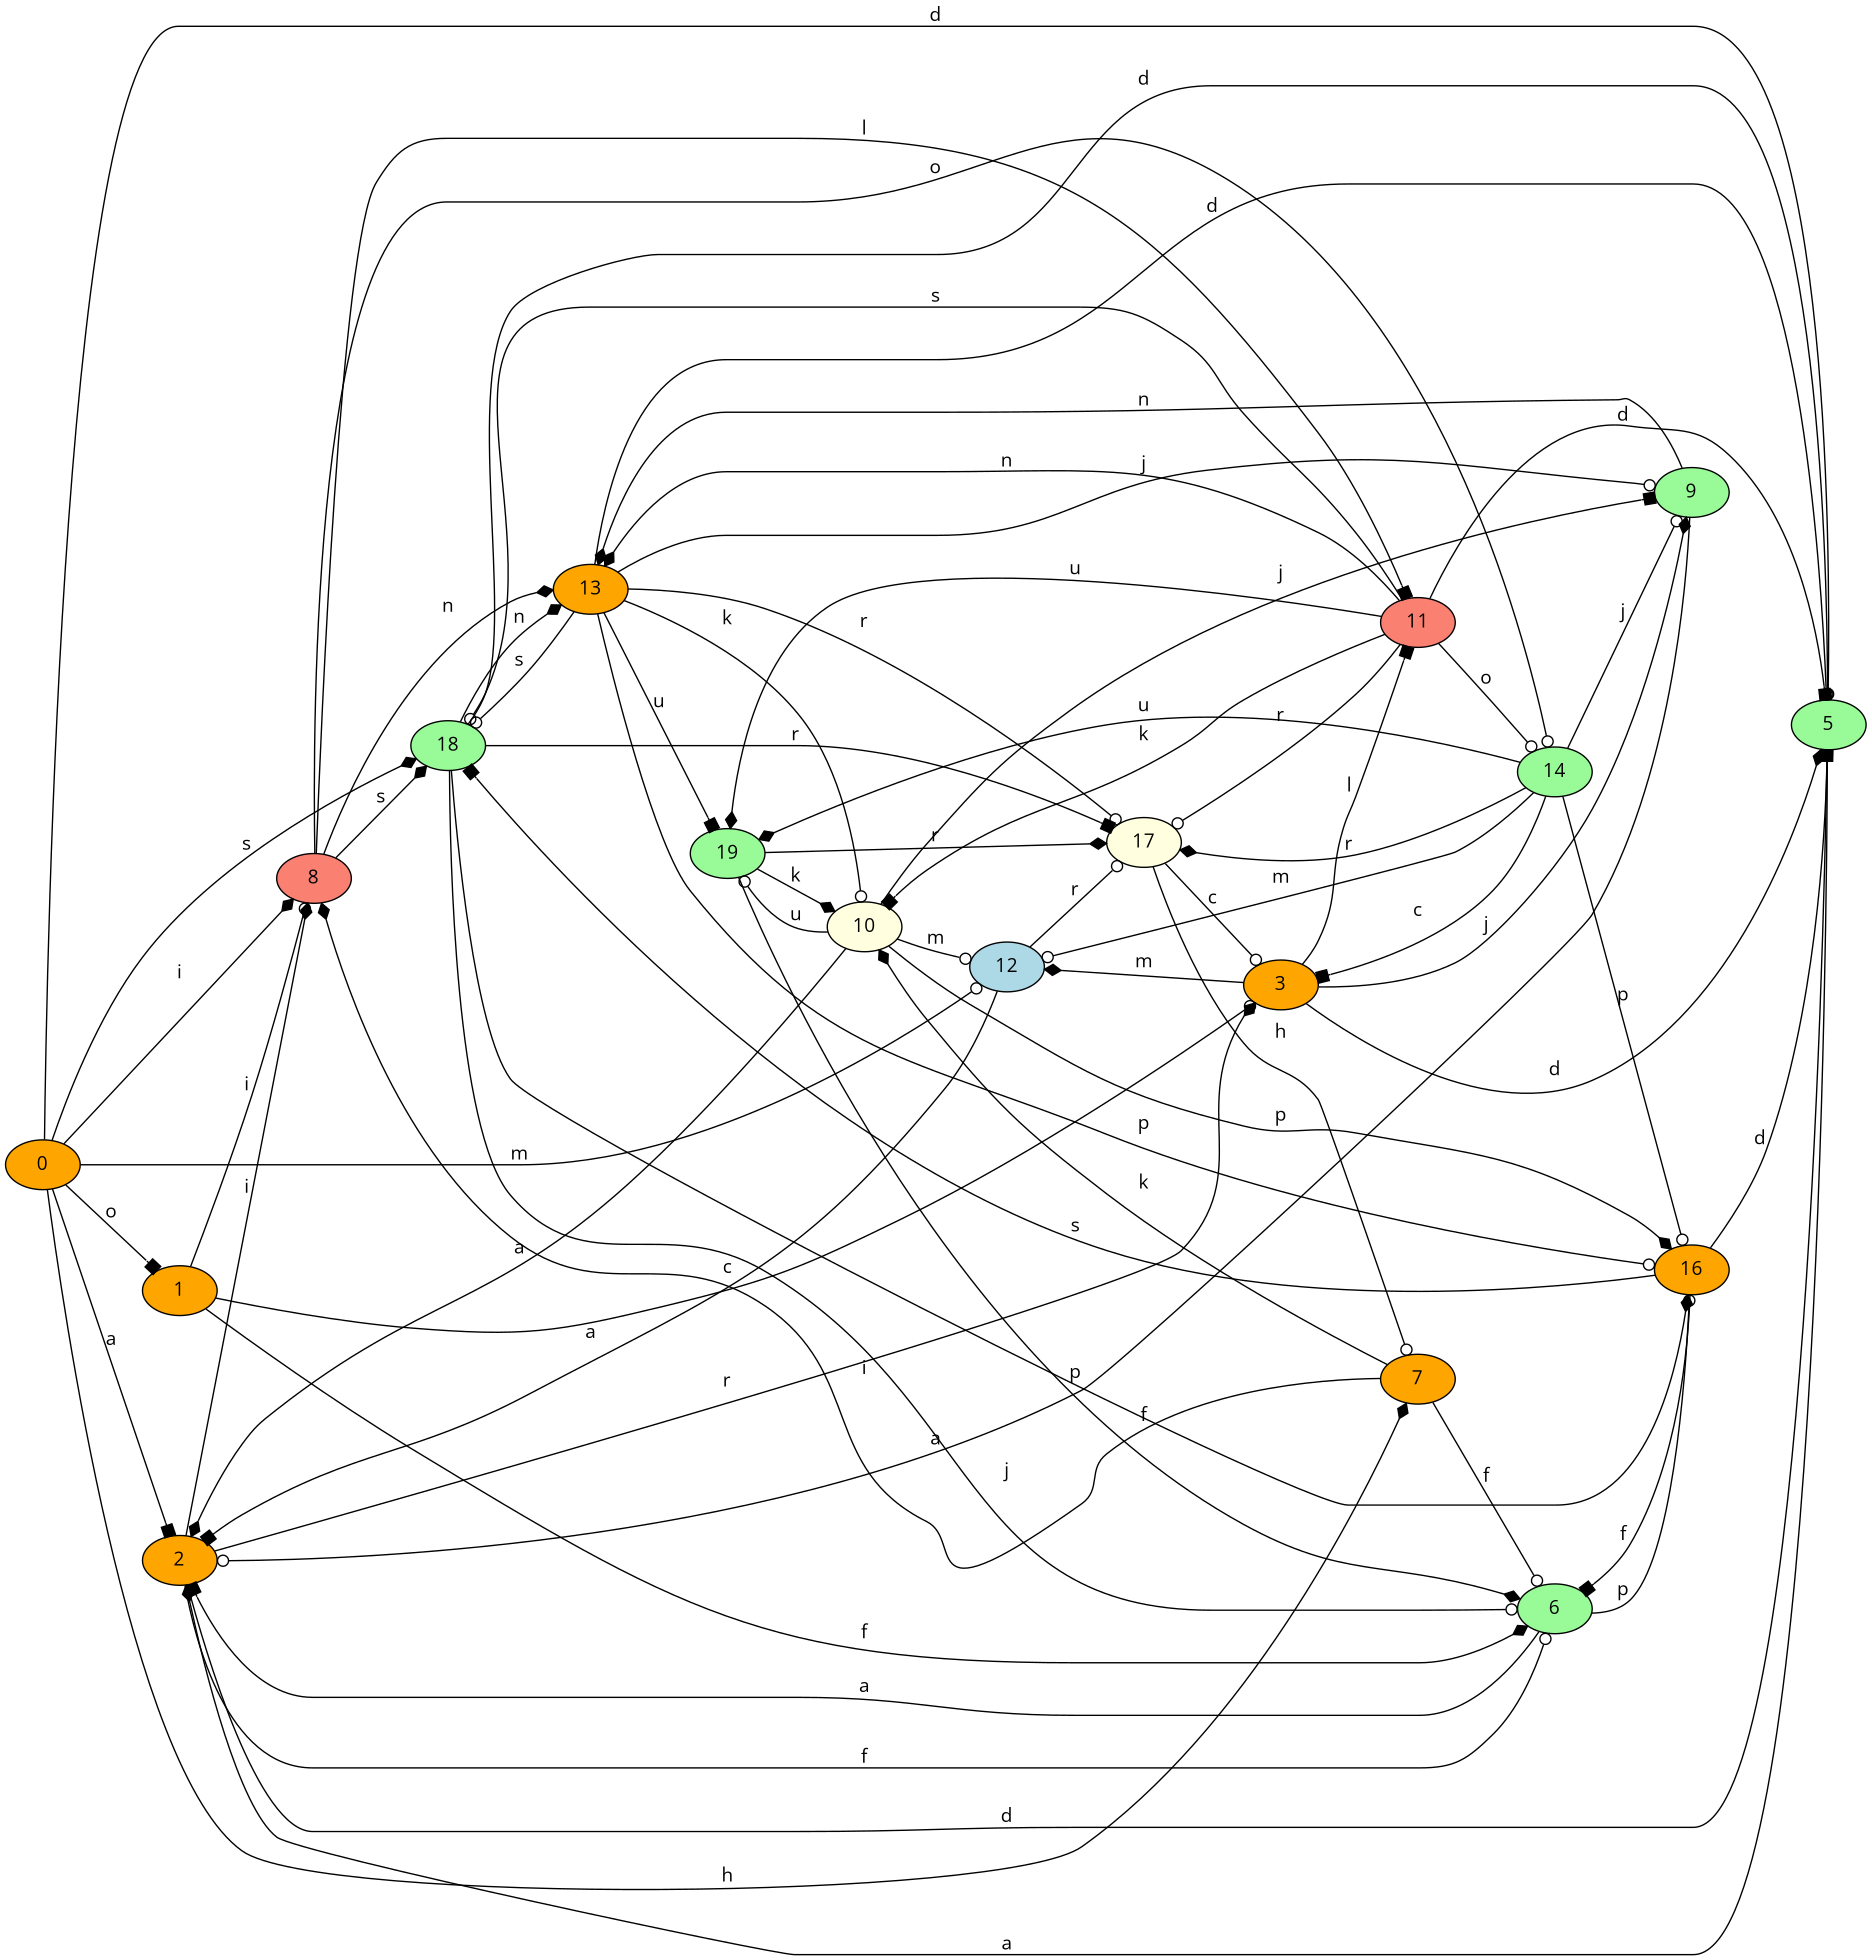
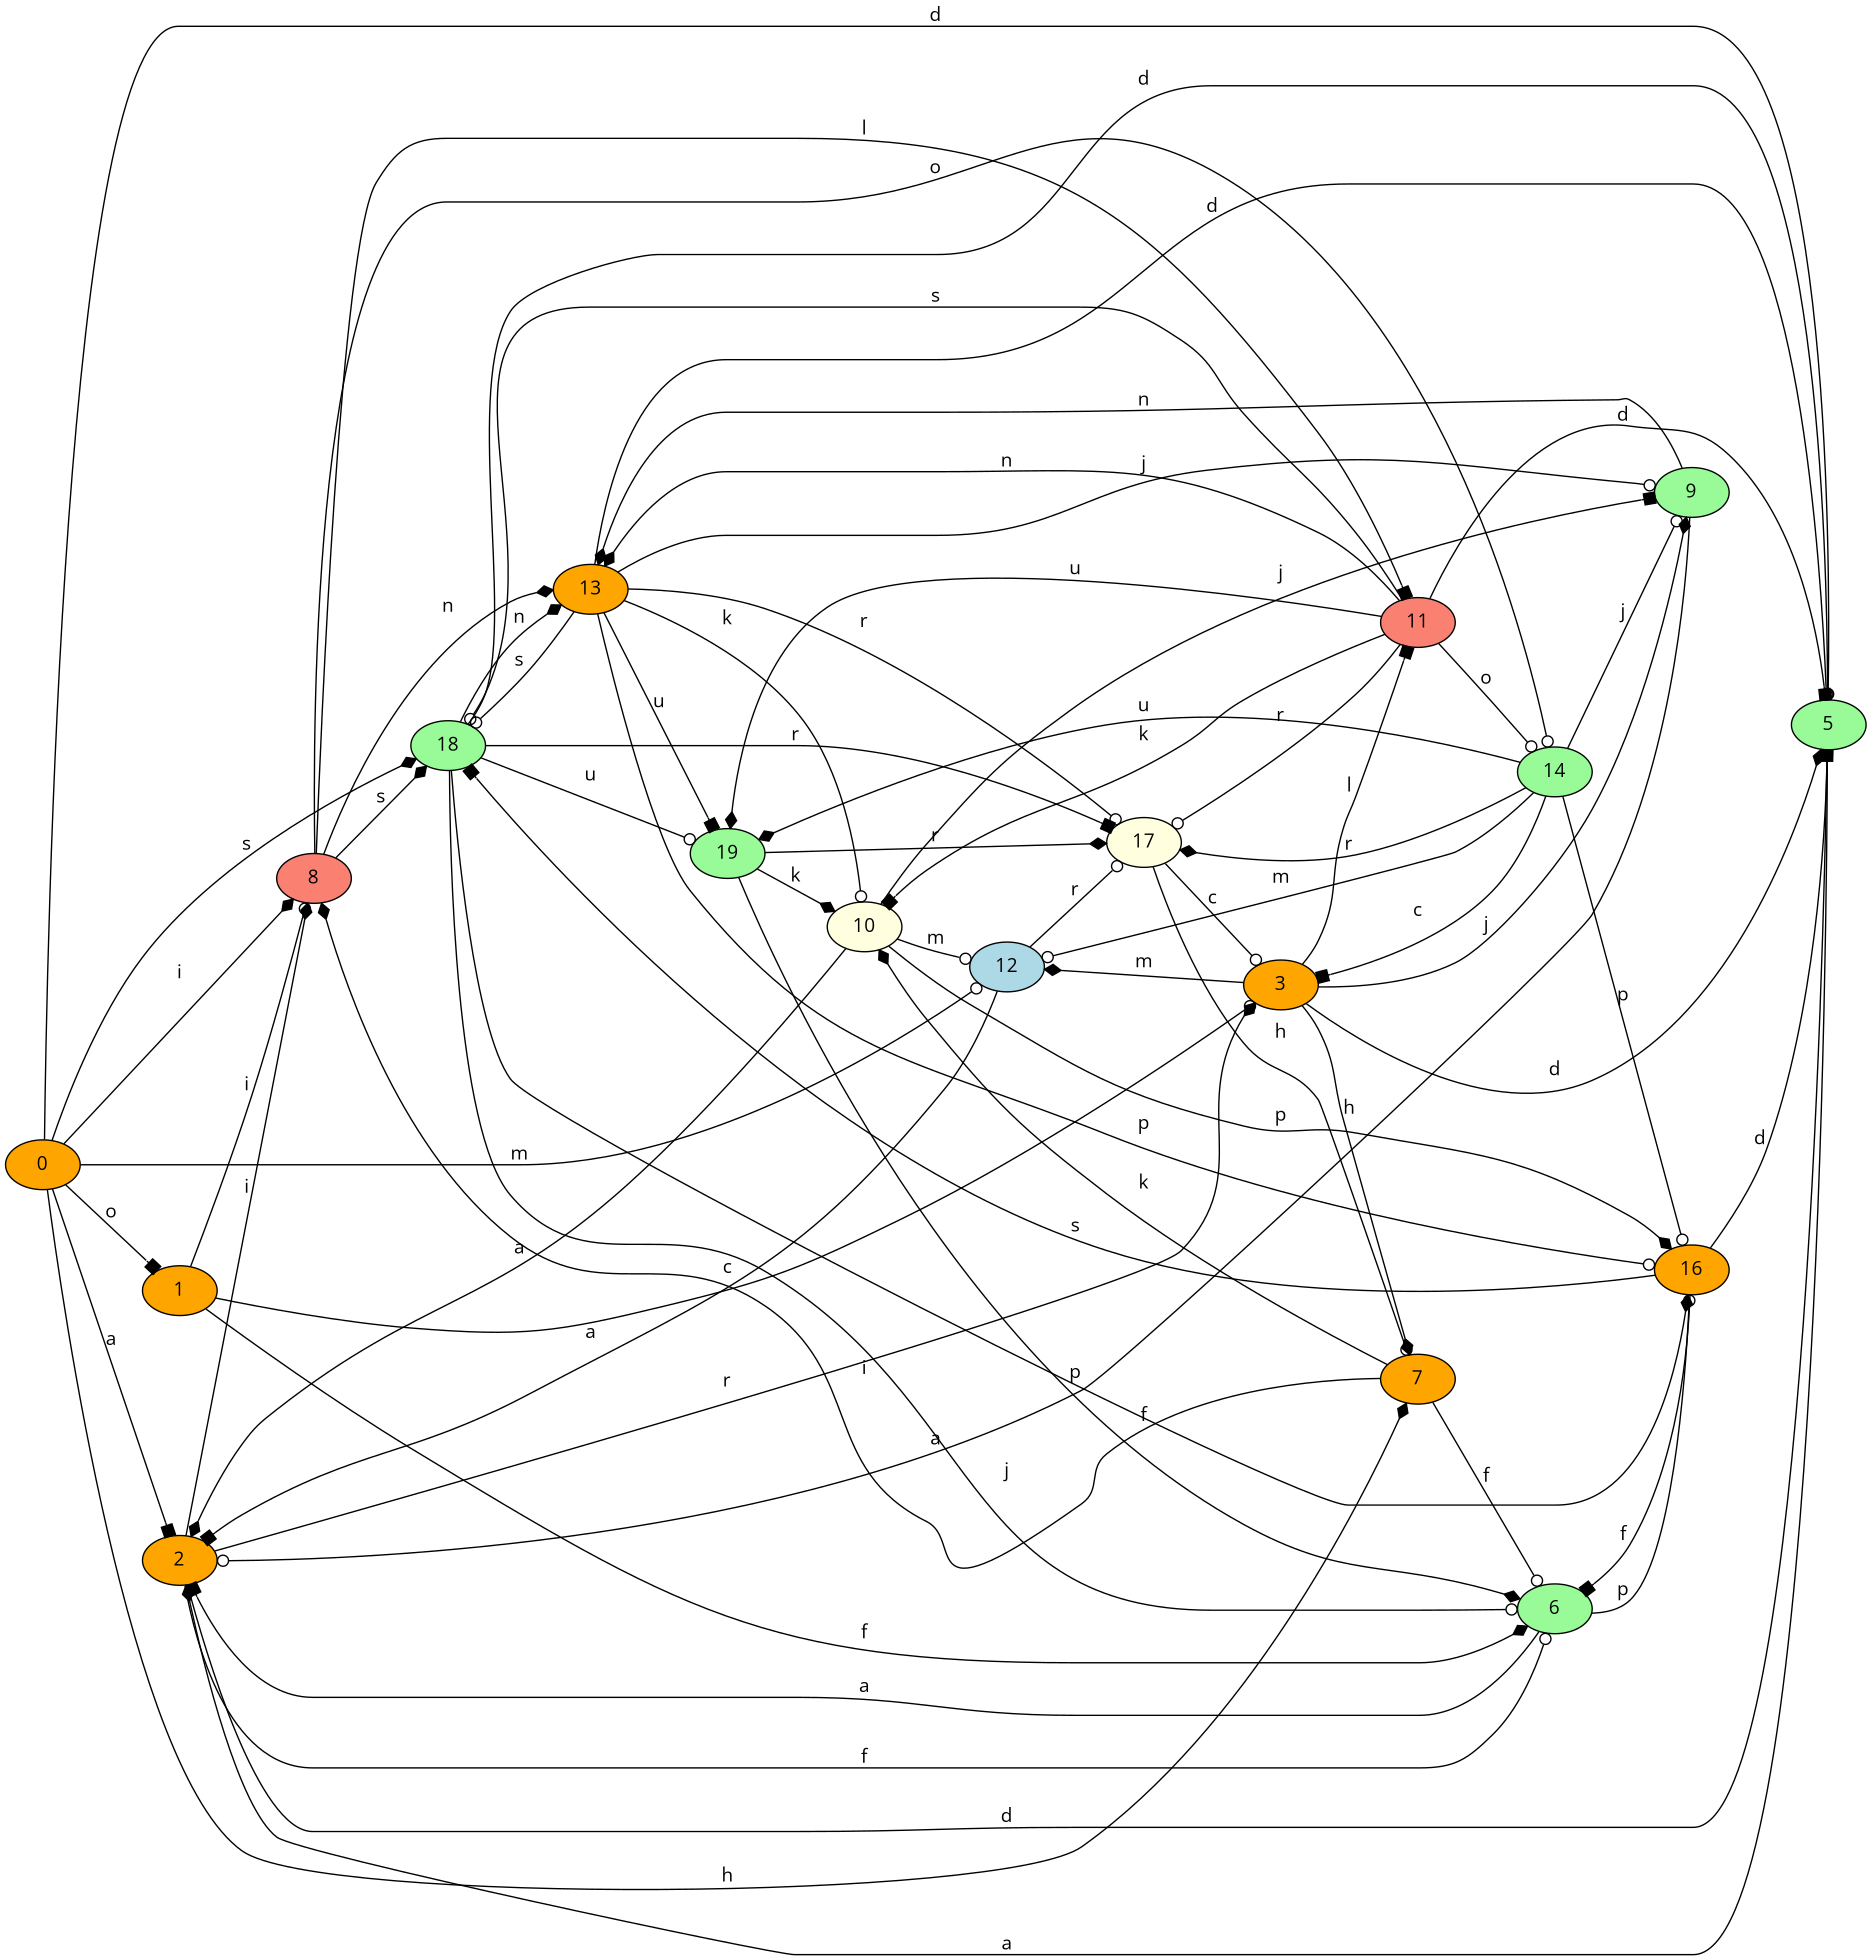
  strict digraph {
    fontname="Open Sans"
    rankdir=LR
    node [fillcolor=orange fontname="Open Sans" style=filled]
    edge [arrowhead=odot fontname="Open Sans"]
    0
    2
    5 [fillcolor=palegreen]
    7
    8 [fillcolor=salmon]
    12 [fillcolor=lightblue]
    18 [fillcolor=palegreen]
    1
    3
    6 [fillcolor=palegreen]
    10 [fillcolor=lightyellow]
    14 [fillcolor=palegreen]
    11 [fillcolor=salmon]
    13
    17 [fillcolor=lightyellow]
    9 [fillcolor=palegreen]
    16
    19 [fillcolor=palegreen]
    0 -> 2 [arrowhead=box label=a]
    0 -> 5 [label=d]
    0 -> 7 [arrowhead=diamond label=h]
    0 -> 8 [arrowhead=diamond label=i]
    0 -> 12 [label=m]
    0 -> 18 [arrowhead=diamond label=s]
    0 -> 1 [arrowhead=box label=o]
    2 -> 5 [arrowhead=box label=d]
    2 -> 8 [arrowhead=diamond label=i]
    2 -> 3 [arrowhead=diamond label=r]
    2 -> 6 [label=f]
    5 -> 2 [arrowhead=diamond label=a]
    7 -> 8 [arrowhead=diamond label=i]
    7 -> 6 [label=f]
    7 -> 10 [arrowhead=diamond label=k]
    8 -> 18 [arrowhead=diamond label=s]
    8 -> 14 [label=o]
    8 -> 11 [arrowhead=box label=l]
    8 -> 13 [arrowhead=diamond label=n]
    12 -> 2 [arrowhead=box label=a]
    12 -> 17 [label=r]
    18 -> 5 [label=d]
    18 -> 6 [label=j]
    18 -> 13 [arrowhead=diamond label=n]
    18 -> 17 [arrowhead=box label=r]
    18 -> 16 [arrowhead=diamond label=p]
    1 -> 8 [label=i]
    1 -> 3 [label=c]
    1 -> 6 [arrowhead=diamond label=f]
    3 -> 5 [arrowhead=diamond label=d]
+   3 -> 7 [arrowhead=diamond label=h]
    3 -> 12 [arrowhead=diamond label=m]
    3 -> 11 [arrowhead=box label=l]
    3 -> 9 [arrowhead=diamond label=j]
    6 -> 2 [arrowhead=box label=a]
    6 -> 16 [label=p]
    10 -> 2 [arrowhead=diamond label=a]
    10 -> 12 [label=m]
    10 -> 9 [arrowhead=box label=j]
    10 -> 16 [arrowhead=diamond label=p]
-   10 -> 19 [label=u]
+   18 -> 19 [label=u]
    14 -> 12 [label=m]
    14 -> 3 [arrowhead=box label=c]
    14 -> 17 [arrowhead=diamond label=r]
    14 -> 9 [label=j]
    14 -> 16 [label=p]
    14 -> 19 [arrowhead=diamond label=u]
    11 -> 5 [arrowhead=box label=d]
    11 -> 18 [label=s]
    11 -> 10 [arrowhead=box label=k]
    11 -> 14 [label=o]
    11 -> 13 [arrowhead=diamond label=n]
    11 -> 17 [label=r]
    11 -> 19 [arrowhead=diamond label=u]
    13 -> 5 [label=d]
    13 -> 18 [label=s]
    13 -> 10 [label=k]
    13 -> 17 [label=r]
    13 -> 9 [label=j]
    13 -> 16 [label=p]
    13 -> 19 [arrowhead=box label=u]
    17 -> 7 [label=h]
    17 -> 3 [label=c]
    9 -> 2 [label=a]
    9 -> 13 [arrowhead=diamond label=n]
    16 -> 5 [arrowhead=box label=d]
    16 -> 18 [arrowhead=box label=s]
    16 -> 6 [arrowhead=box label=f]
    19 -> 6 [arrowhead=diamond label=f]
    19 -> 10 [arrowhead=diamond label=k]
    19 -> 17 [arrowhead=diamond label=r]
  }
